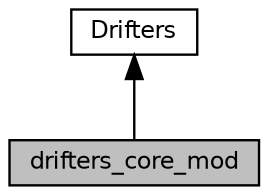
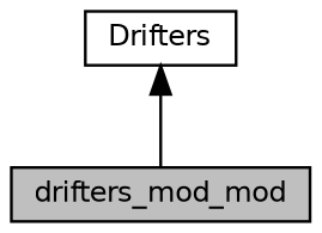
  digraph {
    rankdir=TB
    node [color=black fontname=Helvetica fontsize=10 shape=box style=filled]
    n1 [fillcolor=white height=0.2 label=Drifters width=0.4]
-   n2 [fillcolor=grey75 fontcolor=black height=0.2 label=drifters_core_mod width=0.4]
+   n2 [fillcolor=grey75 fontcolor=black height=0.2 label=drifters_mod_mod width=0.4]
    n1 -> n2 [dir=back fontname=Helvetica fontsize=10 labelfontname=Helvetica labelfontsize=10 shape=plaintext style=solid]
  }
